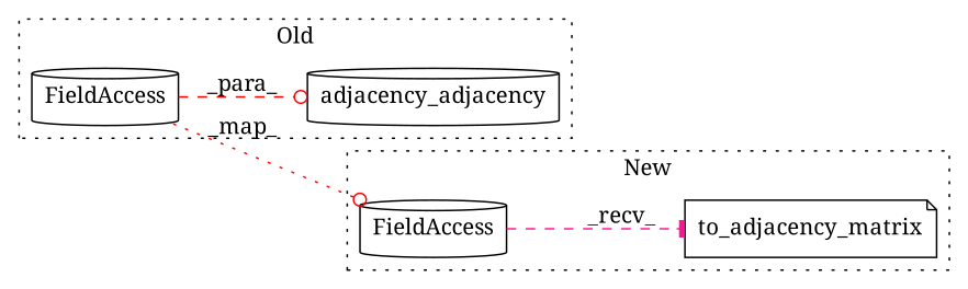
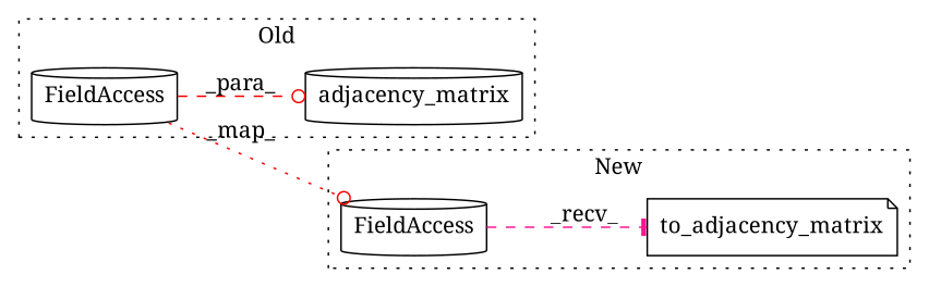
  digraph {
    rankdir=LR
    fontname="Noto Serif"
    node [a=32 l=8 shape=cylinder fontname="Noto Serif"]
    edge [color=red style=dashed arrowhead=odot fontname="Noto Serif"]
-   n1 [l="17,1" label=adjacency_adjacency s="1247,1282"]
+   n1 [l="17,1" label=adjacency_matrix s="1247,1282"]
    n2 [a=22 label=FieldAccess s=1264]
    n3 [l=21 label=to_adjacency_matrix s=1246 shape=note]
    n4 [a=22 label=FieldAccess s=1237]
    subgraph cluster_1 {
      label=Old
      style=dotted
      n1
      n2
    }
    subgraph cluster_2 {
      label=New
      style=dotted
      n3
      n4
    }
    n2 -> n1 [label=_para_]
    n2 -> n4 [label=_map_ style=dotted]
    n4 -> n3 [label=_recv_ color=deeppink arrowhead=tee]
  }
